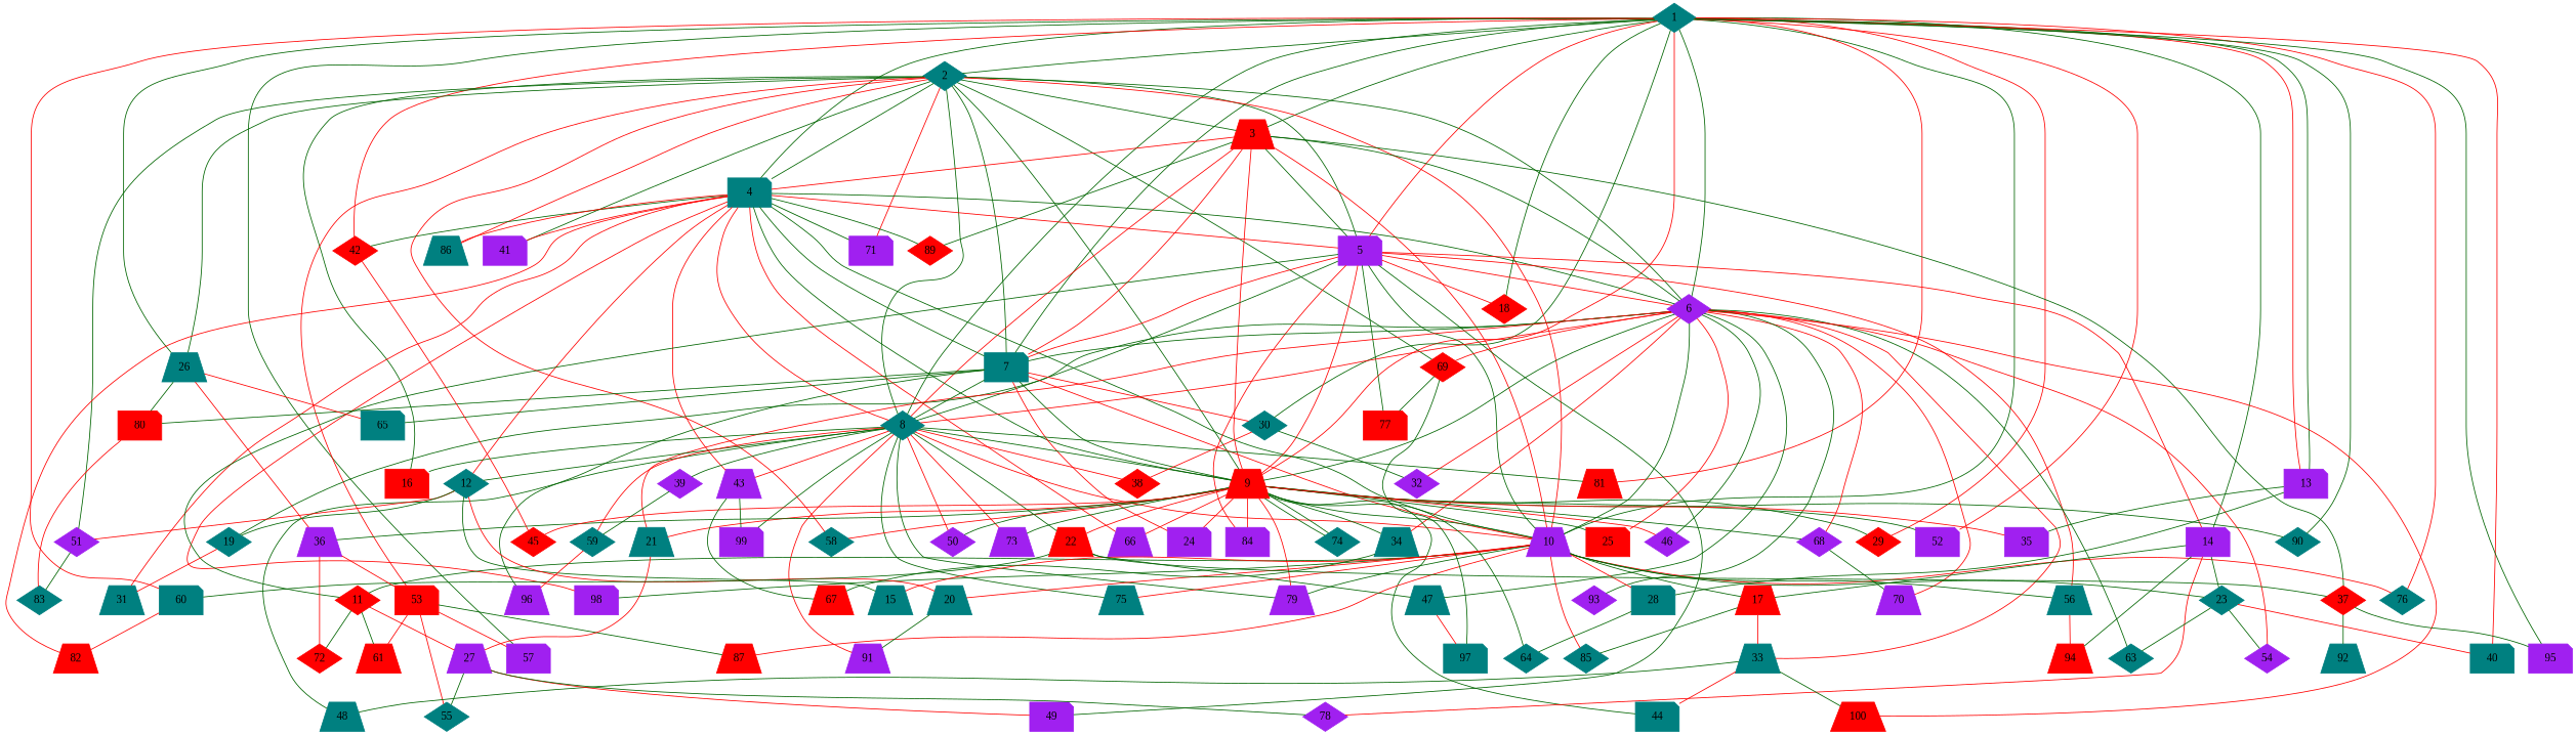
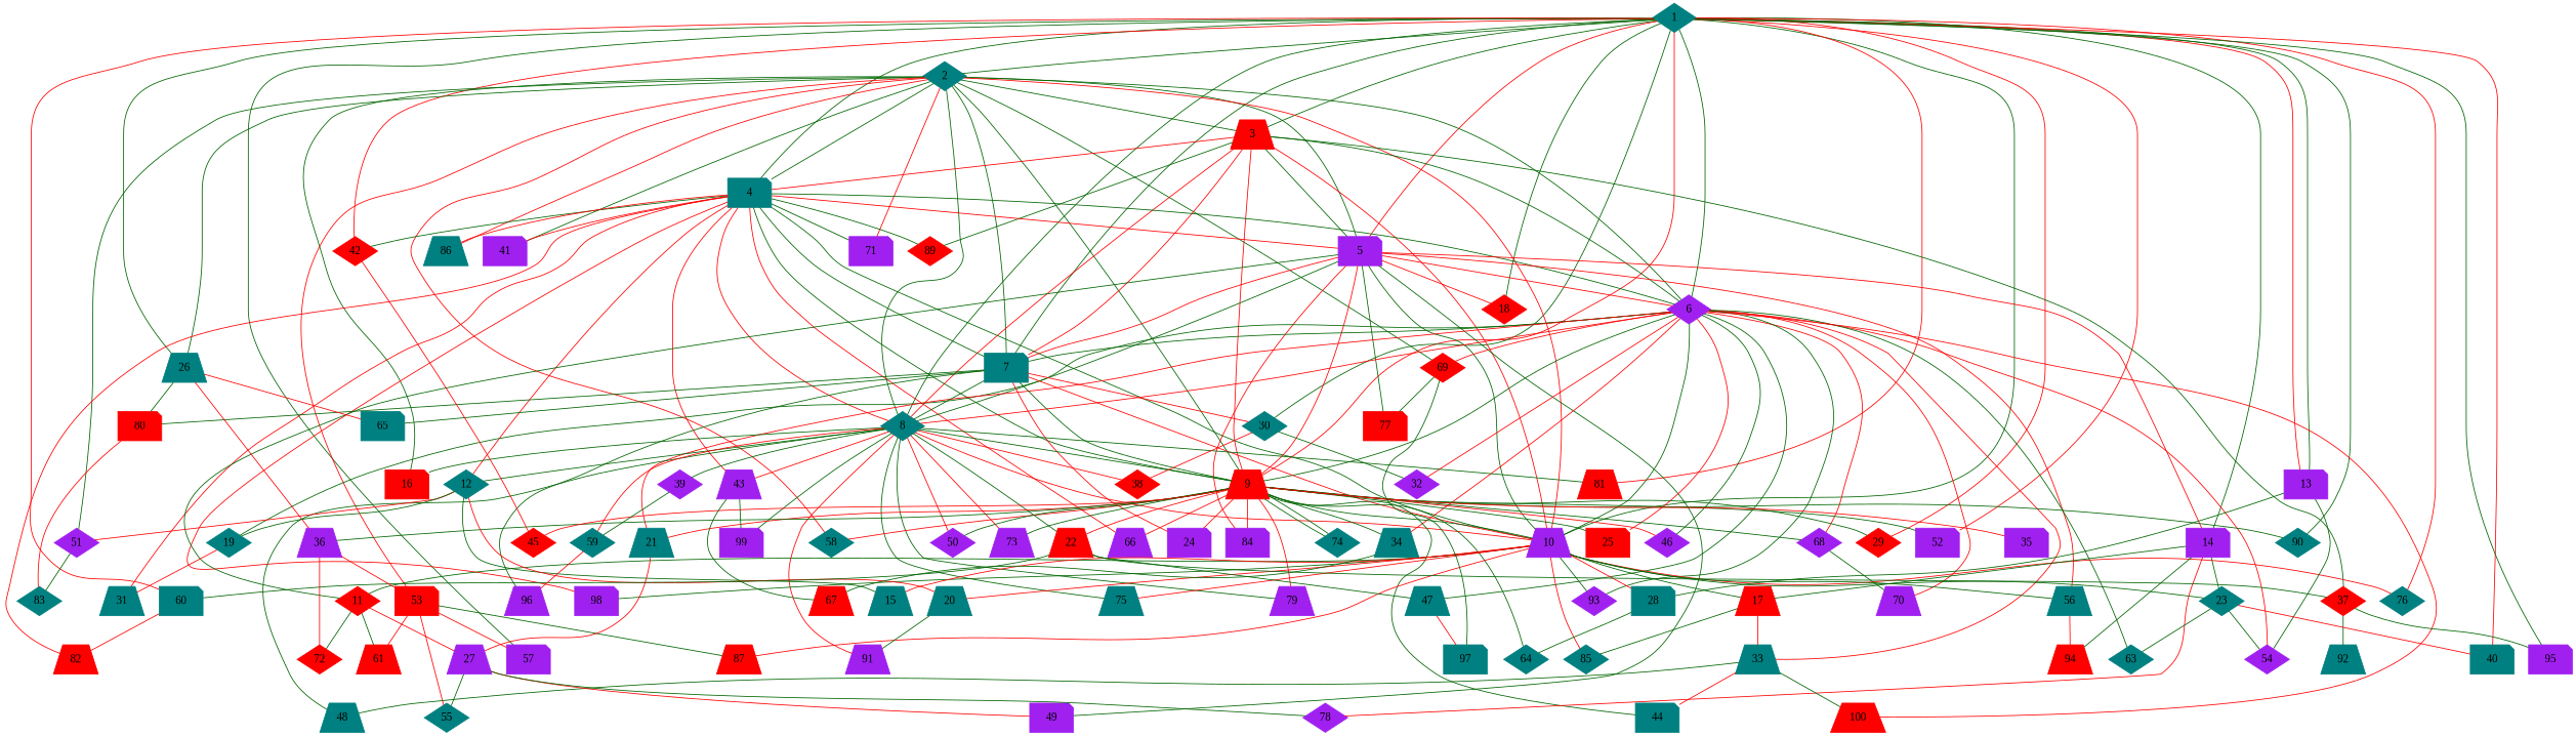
  graph {
    fontname="Liberation Serif"
    node [color=teal fontname="Liberation Serif" shape=diamond style=filled]
    edge [color=darkgreen fontname="Liberation Serif"]
    1
    2
    3 [color=red shape=trapezium]
    4 [shape=note]
    5 [color=purple shape=note]
    6 [color=purple]
    7 [shape=note]
    8
    9 [color=red shape=trapezium]
    10 [color=purple shape=trapezium]
    13 [color=purple shape=note]
    14 [color=purple shape=note]
    18 [color=red]
    26 [shape=trapezium]
    29 [color=red]
    30
    40 [shape=note]
    42 [color=red]
    52 [color=purple shape=note]
    57 [color=purple shape=note]
    60 [shape=note]
    76
    81 [color=red shape=trapezium]
    90
    95 [color=purple shape=note]
    16 [color=red shape=note]
    41 [color=purple shape=note]
    51 [color=purple]
    53 [color=red shape=note]
    58
    69 [color=red]
    71 [color=purple shape=note]
    86 [shape=trapezium]
    37 [color=red]
    89 [color=red]
    12
    31 [shape=trapezium]
    43 [color=purple shape=trapezium]
    66 [color=purple shape=trapezium]
    82 [color=red shape=trapezium]
    98 [color=purple shape=note]
    11 [color=red]
    49 [color=purple shape=note]
    56 [shape=trapezium]
    77 [color=red shape=note]
    84 [color=purple shape=note]
    19
    21 [shape=trapezium]
    25 [color=red shape=note]
    32 [color=purple]
    33 [shape=trapezium]
    34 [shape=trapezium]
    46 [color=purple]
    47 [shape=trapezium]
    54 [color=purple]
    63
    68 [color=purple]
    70 [color=purple shape=trapezium]
    93 [color=purple]
    100 [color=red shape=trapezium]
    24 [color=purple shape=note]
    65 [shape=note]
    80 [color=red shape=note]
    96 [color=purple shape=trapezium]
    22 [color=red shape=trapezium]
    38 [color=red]
    39 [color=purple]
    48 [shape=trapezium]
    50 [color=purple]
    59
    73 [color=purple shape=trapezium]
    75 [shape=trapezium]
    79 [color=purple shape=trapezium]
    91 [color=purple shape=trapezium]
    99 [color=purple shape=note]
    35 [color=purple shape=note]
    36 [color=purple shape=trapezium]
    44 [shape=note]
    45 [color=red]
    64
    74
    15 [shape=trapezium]
    17 [color=red shape=trapezium]
    20 [shape=trapezium]
    23
    28 [shape=note]
    85
    87 [color=red shape=trapezium]
    78 [color=purple]
    94 [color=red shape=trapezium]
    83
    61 [color=red shape=trapezium]
    55
    97 [shape=note]
    92 [shape=trapezium]
    67 [color=red shape=trapezium]
    27 [color=purple shape=trapezium]
    72 [color=red]
    1 -- 2
    1 -- 3
    1 -- 4
    1 -- 5 [color=red]
    1 -- 6
    1 -- 7
    1 -- 8
    1 -- 9 [color=red]
    1 -- 10
    1 -- 13 [color=red]
    1 -- 13
    1 -- 14
    1 -- 18
    1 -- 26
    1 -- 29 [color=red]
    1 -- 30
    1 -- 40 [color=red]
    1 -- 42 [color=red]
    1 -- 52 [color=red]
    1 -- 57
    1 -- 60 [color=red]
    1 -- 76 [color=red]
    1 -- 81 [color=red]
    1 -- 90
    1 -- 95
    2 -- 3
    2 -- 4
    2 -- 5
    2 -- 6
    2 -- 7
    2 -- 8
    2 -- 9
    2 -- 10 [color=red]
    2 -- 26
    2 -- 16
    2 -- 41
    2 -- 51
    2 -- 53 [color=red]
    2 -- 58 [color=red]
    2 -- 69
    2 -- 71 [color=red]
    2 -- 86 [color=red]
    3 -- 4 [color=red]
    3 -- 5
    3 -- 6
    3 -- 7 [color=red]
    3 -- 8 [color=red]
    3 -- 9 [color=red]
    3 -- 10 [color=red]
    3 -- 37
    3 -- 89
    4 -- 5 [color=red]
    4 -- 6
    4 -- 7
    4 -- 8 [color=red]
    4 -- 9
    4 -- 10
    4 -- 42
    4 -- 41 [color=red]
    4 -- 71
    4 -- 86 [color=red]
    4 -- 89
    4 -- 12 [color=red]
    4 -- 31 [color=red]
    4 -- 43 [color=red]
    4 -- 66 [color=red]
    4 -- 82 [color=red]
    4 -- 98 [color=red]
    5 -- 6 [color=red]
    5 -- 7 [color=red]
    5 -- 8
    5 -- 9 [color=red]
    5 -- 10
    5 -- 14 [color=red]
    5 -- 18 [color=red]
    5 -- 11
    5 -- 49
    5 -- 56 [color=red]
    5 -- 77
    5 -- 84 [color=red]
    6 -- 7
    6 -- 8 [color=red]
    6 -- 9
    6 -- 10
    6 -- 69 [color=red]
    6 -- 19
    6 -- 21 [color=red]
    6 -- 25 [color=red]
    6 -- 32 [color=red]
    6 -- 33 [color=red]
    6 -- 34 [color=red]
    6 -- 46
    6 -- 47
    6 -- 54 [color=red]
    6 -- 63
    6 -- 68 [color=red]
    6 -- 70 [color=red]
    6 -- 93
    6 -- 100 [color=red]
    7 -- 8
    7 -- 9
    7 -- 10 [color=red]
    7 -- 30 [color=red]
    7 -- 24 [color=red]
    7 -- 65
    7 -- 80
    7 -- 96
    8 -- 9
    8 -- 10 [color=red]
    8 -- 81
    8 -- 16
    8 -- 12
    8 -- 43 [color=red]
    8 -- 22
    8 -- 38 [color=red]
    8 -- 39
    8 -- 48
    8 -- 50 [color=red]
    8 -- 59 [color=red]
    8 -- 73 [color=red]
    8 -- 75
    8 -- 79
    8 -- 91 [color=red]
    8 -- 99
    9 -- 10
    9 -- 29
    9 -- 52
    9 -- 90
    9 -- 58 [color=red]
    9 -- 66 [color=red]
    9 -- 84 [color=red]
    9 -- 21 [color=red]
    9 -- 25
    9 -- 34
    9 -- 46 [color=red]
    9 -- 68
    9 -- 24 [color=red]
    9 -- 22 [color=red]
    9 -- 50
    9 -- 73
    9 -- 79 [color=red]
    9 -- 35 [color=red]
    9 -- 36
    9 -- 44
    9 -- 45 [color=red]
    9 -- 64
    9 -- 74
    9 -- 74
    10 -- 76 [color=red]
    10 -- 98
    10 -- 11
    10 -- 56
-   10 -- 79
+   10 -- 93
    10 -- 75 [color=red]
    10 -- 15 [color=red]
    10 -- 17
    10 -- 20 [color=red]
    10 -- 23
    10 -- 28 [color=red]
    10 -- 85 [color=red]
    10 -- 87 [color=red]
-   13 -- 35
+   13 -- 54
    13 -- 28
    14 -- 17
    14 -- 23
    14 -- 78 [color=red]
    14 -- 94
    26 -- 65 [color=red]
    26 -- 80
    26 -- 36 [color=red]
    30 -- 32
    30 -- 38 [color=red]
    42 -- 45 [color=red]
    60 -- 82 [color=red]
    51 -- 83
    53 -- 57 [color=red]
    53 -- 87
    53 -- 61 [color=red]
    53 -- 55 [color=red]
    69 -- 77
    69 -- 97
    37 -- 95
    37 -- 92
    12 -- 51 [color=red]
    12 -- 19
    12 -- 15
    12 -- 20 [color=red]
    43 -- 99
    43 -- 67
    11 -- 61
    11 -- 27 [color=red]
    11 -- 72
    56 -- 94 [color=red]
    19 -- 31 [color=red]
    21 -- 27 [color=red]
    33 -- 100
    33 -- 48
    33 -- 44 [color=red]
    34 -- 67
    47 -- 97 [color=red]
    68 -- 70
    80 -- 83 [color=red]
    22 -- 60
    22 -- 37
    22 -- 47
    39 -- 59
    59 -- 96 [color=red]
    36 -- 53 [color=red]
    36 -- 72 [color=red]
    17 -- 33 [color=red]
    17 -- 85
    20 -- 91
    23 -- 40 [color=red]
    23 -- 54
    23 -- 63
    28 -- 64
    27 -- 49 [color=red]
    27 -- 78
    27 -- 55
  }
